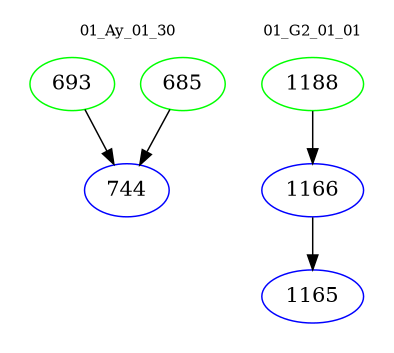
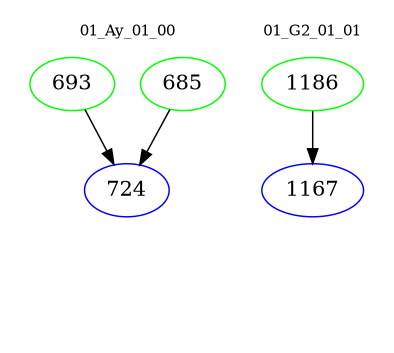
  digraph {
    node [color=green]
    edge [color=black]
    n1 [label=685]
    n2 [label=693]
-   n3 [color=blue label=744]
-   n4 [label=1188]
-   n5 [color=blue label=1166]
-   n6 [color=blue label=1165]
+   n3 [color=blue label=724]
+   n4 [label=1186]
+   n5 [color=blue label=1167]
    subgraph cluster_1 {
      color=white
      fontsize=10
-     label="01_Ay_01_30"
+     label="01_Ay_01_00"
      n1
      n2
      n3
    }
    subgraph cluster_2 {
      color=white
      fontsize=10
      label="01_G2_01_01"
      n4
      n5
-     n6
    }
    n1 -> n3
    n2 -> n3
    n4 -> n5
-   n5 -> n6
  }
